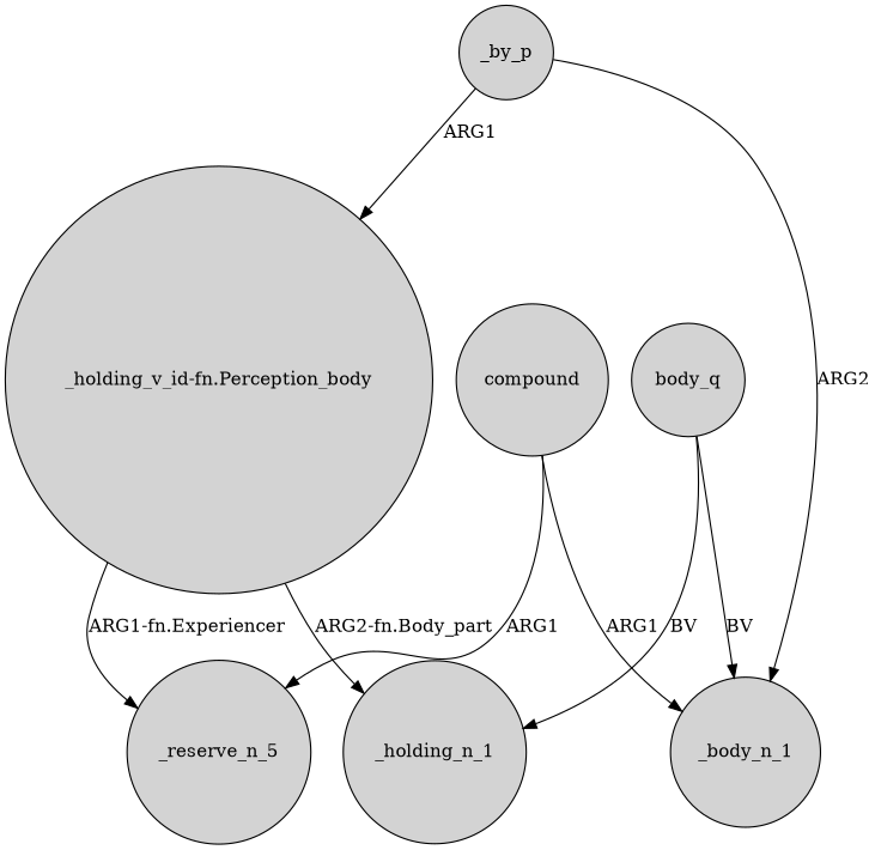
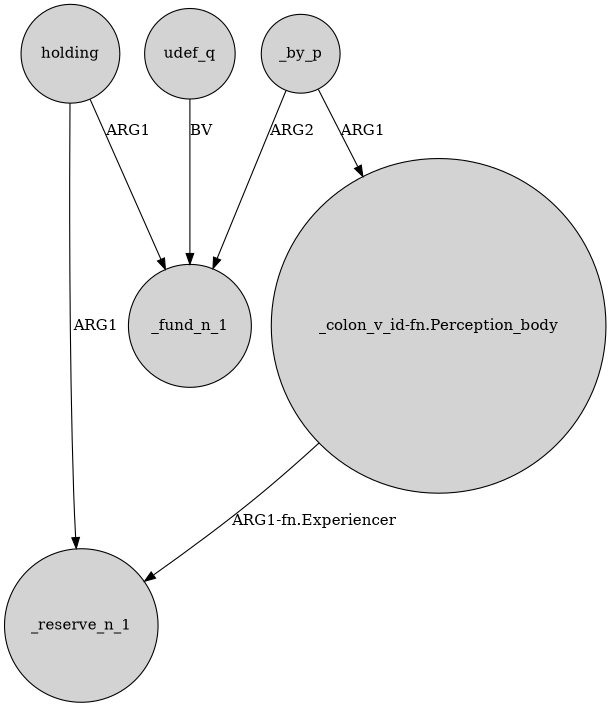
  digraph {
    node [shape=circle style=filled]
-   compound
-   _reserve_n_1 [label=_reserve_n_5]
-   _fund_n_1 [label=_body_n_1]
-   udef_q [label=body_q]
-   _holding_n_1
-   "_colon_v_id-fn.Perception_body" [label="_holding_v_id-fn.Perception_body"]
+   compound [label=holding]
+   _reserve_n_1
+   _fund_n_1
+   udef_q
+   "_colon_v_id-fn.Perception_body"
    _by_p
    compound -> _reserve_n_1 [label=ARG1]
    compound -> _fund_n_1 [label=ARG1]
    udef_q -> _fund_n_1 [label=BV]
-   udef_q -> _holding_n_1 [label=BV]
    "_colon_v_id-fn.Perception_body" -> _reserve_n_1 [label="ARG1-fn.Experiencer"]
-   "_colon_v_id-fn.Perception_body" -> _holding_n_1 [label="ARG2-fn.Body_part"]
    _by_p -> _fund_n_1 [label=ARG2]
    _by_p -> "_colon_v_id-fn.Perception_body" [label=ARG1]
  }
